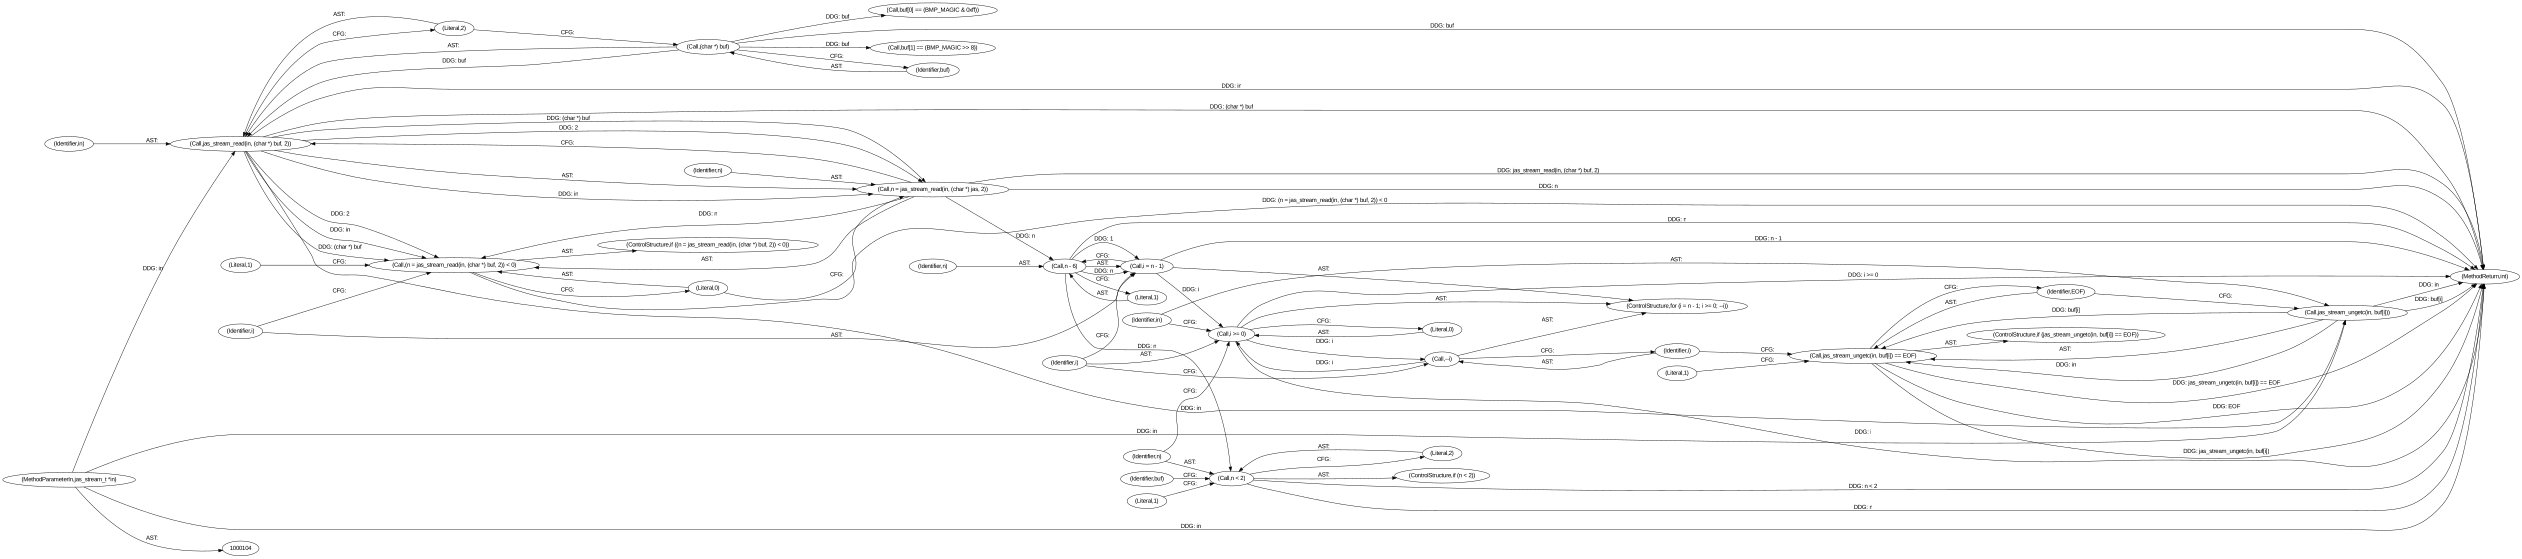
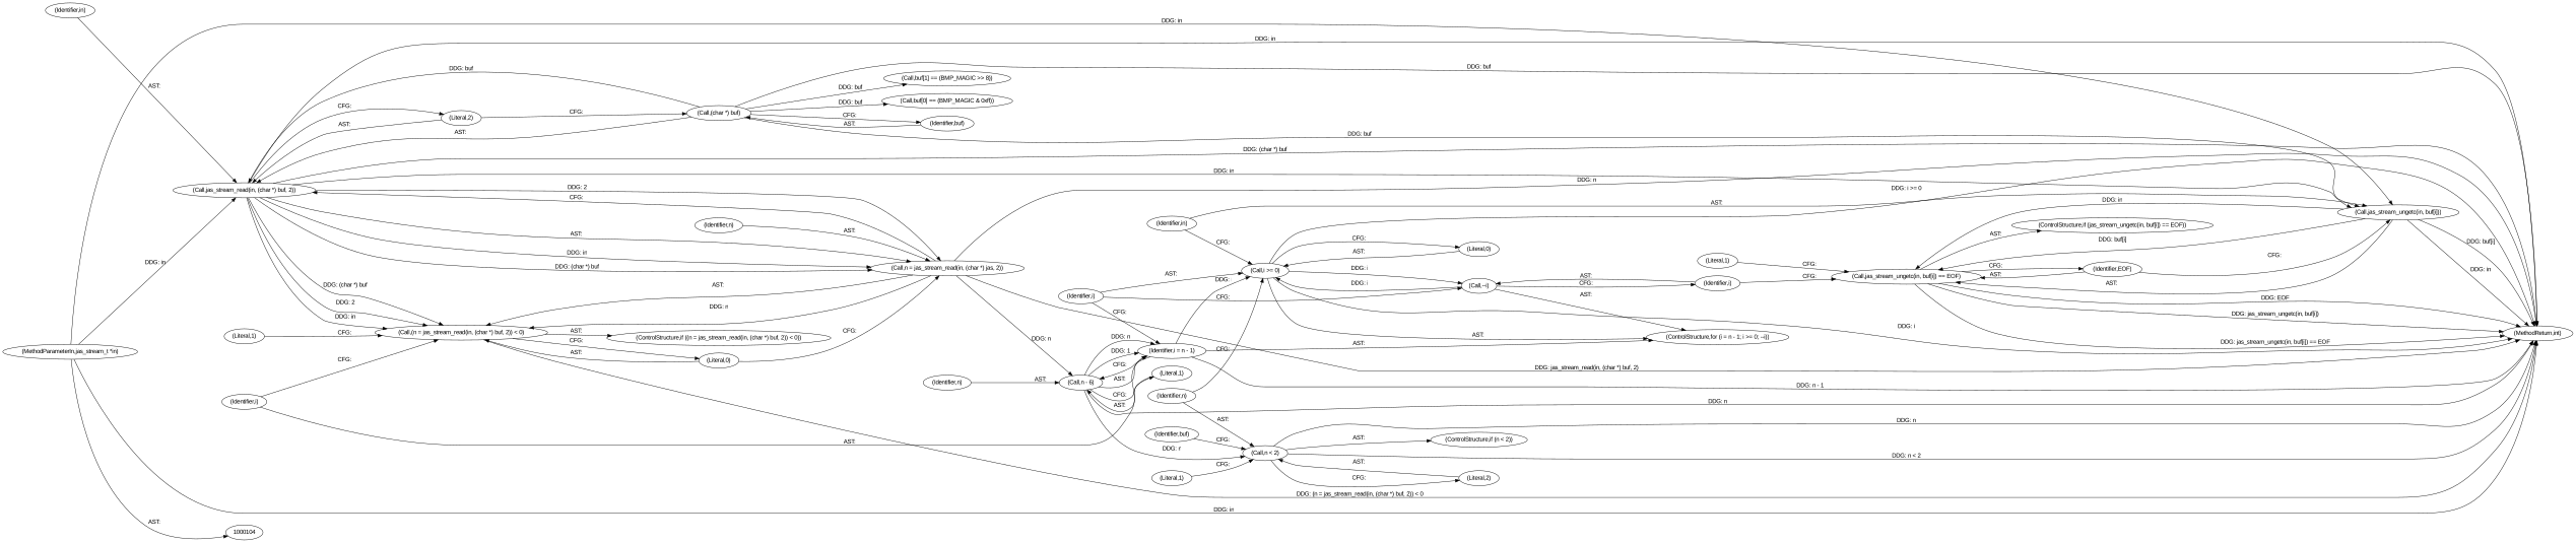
  digraph {
    fontname="Liberation Sans"
    rankdir=LR
    node [fontname="Liberation Sans"]
    edge [fontname="Liberation Sans"]
    n1 [label="(Call,jas_stream_read(in, (char *) buf, 2))"]
    n2 [label="(Call,(n = jas_stream_read(in, (char *) buf, 2)) < 0)"]
    n3 [label="(Call,n = jas_stream_read(in, (char *) jas, 2))"]
    n4 [label="(Call,jas_stream_ungetc(in, buf[i]))"]
    n5 [label="(MethodReturn,int)"]
    n6 [label="(Literal,2)"]
    n7 [label="(ControlStructure,if ((n = jas_stream_read(in, (char *) buf, 2)) < 0))"]
    n8 [label="(Literal,0)"]
    n9 [label="(Call,n - 6)"]
    n10 [label="(Call,jas_stream_ungetc(in, buf[i]) == EOF)"]
    n11 [label="(Call,(char *) buf)"]
    n12 [label="(MethodParameterIn,jas_stream_t *in)"]
    1000104
    n14 [label="(Call,buf[1] == (BMP_MAGIC >> 8))"]
    n15 [label="(Call,buf[0] == (BMP_MAGIC & 0xff))"]
    n16 [label="(Identifier,buf)"]
-   n17 [label="(Call,i = n - 1)"]
+   n17 [label="(Identifier,i = n - 1)"]
    n18 [label="(Call,n < 2)"]
    n19 [label="(Literal,1)"]
    n20 [label="(Call,i >= 0)"]
    n21 [label="(ControlStructure,for (i = n - 1; i >= 0; --i))"]
    n22 [label="(Literal,2)"]
    n23 [label="(ControlStructure,if (n < 2))"]
    n24 [label="(Call,--i)"]
    n25 [label="(Literal,0)"]
    n26 [label="(Identifier,i)"]
    n27 [label="(ControlStructure,if (jas_stream_ungetc(in, buf[i]) == EOF))"]
    n28 [label="(Identifier,EOF)"]
    n29 [label="(Identifier,in)"]
    n30 [label="(Identifier,buf)"]
    n31 [label="(Literal,1)"]
    n32 [label="(Identifier,n)"]
    n33 [label="(Identifier,in)"]
    n34 [label="(Identifier,n)"]
    n35 [label="(Literal,1)"]
    n36 [label="(Identifier,i)"]
    n37 [label="(Identifier,n)"]
    n38 [label="(Literal,1)"]
    n39 [label="(Identifier,i)"]
    n1 -> n2 [label="DDG: in"]
    n1 -> n2 [label="DDG: (char *) buf"]
    n1 -> n2 [label="DDG: 2"]
    n1 -> n3 [label="AST: "]
    n1 -> n3 [label="DDG: in"]
    n1 -> n3 [label="DDG: (char *) buf"]
    n1 -> n3 [label="DDG: 2"]
    n1 -> n4 [label="DDG: in"]
    n1 -> n5 [label="DDG: in"]
    n1 -> n5 [label="DDG: (char *) buf"]
    n1 -> n6 [label="CFG: "]
    n2 -> n5 [label="DDG: (n = jas_stream_read(in, (char *) buf, 2)) < 0"]
    n2 -> n7 [label="AST: "]
    n2 -> n8 [label="CFG: "]
    n3 -> n1 [label="CFG: "]
    n3 -> n2 [label="AST: "]
    n3 -> n2 [label="DDG: n"]
    n3 -> n5 [label="DDG: jas_stream_read(in, (char *) buf, 2)"]
    n3 -> n5 [label="DDG: n"]
    n3 -> n9 [label="DDG: n"]
    n4 -> n5 [label="DDG: in"]
    n4 -> n5 [label="DDG: buf[i]"]
    n4 -> n10 [label="AST: "]
    n4 -> n10 [label="DDG: in"]
    n4 -> n10 [label="DDG: buf[i]"]
    n6 -> n1 [label="AST: "]
    n6 -> n11 [label="CFG: "]
    n8 -> n2 [label="AST: "]
    n8 -> n3 [label="CFG: "]
    n9 -> n5 [label="DDG: n"]
    n9 -> n17 [label="AST: "]
    n9 -> n17 [label="DDG: n"]
    n9 -> n17 [label="DDG: 1"]
    n9 -> n18 [label="DDG: n"]
    n9 -> n19 [label="CFG: "]
    n10 -> n5 [label="DDG: jas_stream_ungetc(in, buf[i]) == EOF"]
    n10 -> n5 [label="DDG: EOF"]
    n10 -> n5 [label="DDG: jas_stream_ungetc(in, buf[i])"]
    n10 -> n27 [label="AST: "]
    n10 -> n28 [label="CFG: "]
    n11 -> n1 [label="AST: "]
    n11 -> n1 [label="DDG: buf"]
+   n11 -> n4 [label="DDG: buf"]
    n11 -> n5 [label="DDG: buf"]
    n11 -> n14 [label="DDG: buf"]
    n11 -> n15 [label="DDG: buf"]
    n11 -> n16 [label="CFG: "]
    n12 -> n1 [label="DDG: in"]
    n12 -> n4 [label="DDG: in"]
    n12 -> n5 [label="DDG: in"]
    n12 -> 1000104 [label="AST: "]
    n16 -> n11 [label="AST: "]
    n17 -> n5 [label="DDG: n - 1"]
    n17 -> n9 [label="CFG: "]
    n17 -> n20 [label="DDG: i"]
    n17 -> n21 [label="AST: "]
    n18 -> n5 [label="DDG: n < 2"]
    n18 -> n5 [label="DDG: n"]
    n18 -> n22 [label="CFG: "]
    n18 -> n23 [label="AST: "]
    n19 -> n9 [label="AST: "]
    n20 -> n5 [label="DDG: i >= 0"]
    n20 -> n5 [label="DDG: i"]
    n20 -> n21 [label="AST: "]
    n20 -> n24 [label="DDG: i"]
    n20 -> n25 [label="CFG: "]
    n22 -> n18 [label="AST: "]
    n24 -> n20 [label="DDG: i"]
    n24 -> n21 [label="AST: "]
    n24 -> n26 [label="CFG: "]
    n25 -> n20 [label="AST: "]
    n26 -> n10 [label="CFG: "]
    n26 -> n24 [label="AST: "]
    n28 -> n4 [label="CFG: "]
    n28 -> n10 [label="AST: "]
    n29 -> n1 [label="AST: "]
    n30 -> n18 [label="CFG: "]
    n31 -> n18 [label="CFG: "]
    n32 -> n18 [label="AST: "]
    n32 -> n20 [label="CFG: "]
    n33 -> n4 [label="AST: "]
    n33 -> n20 [label="CFG: "]
    n34 -> n3 [label="AST: "]
    n35 -> n2 [label="CFG: "]
    n36 -> n17 [label="CFG: "]
    n36 -> n20 [label="AST: "]
    n36 -> n24 [label="CFG: "]
    n37 -> n9 [label="AST: "]
    n38 -> n10 [label="CFG: "]
    n39 -> n2 [label="CFG: "]
    n39 -> n17 [label="AST: "]
  }
